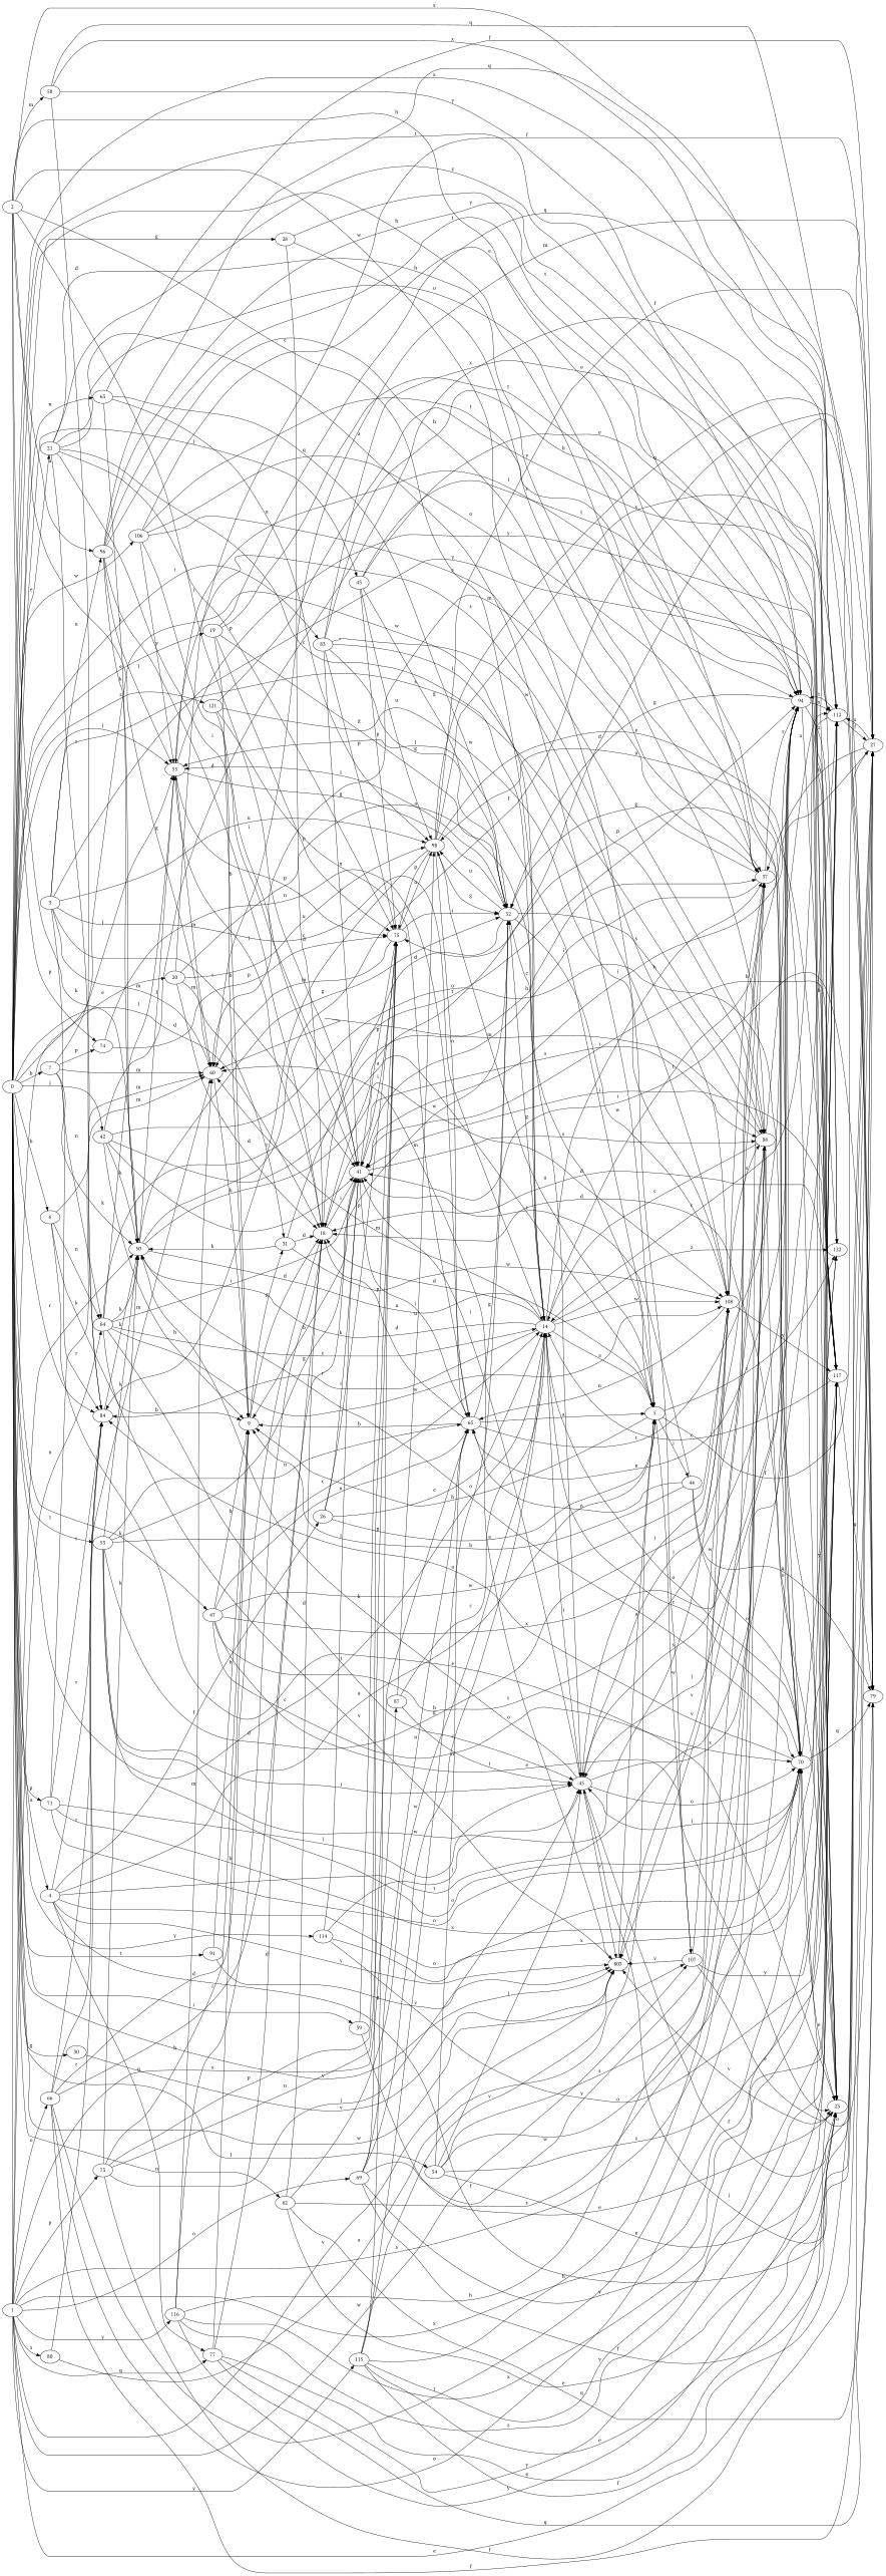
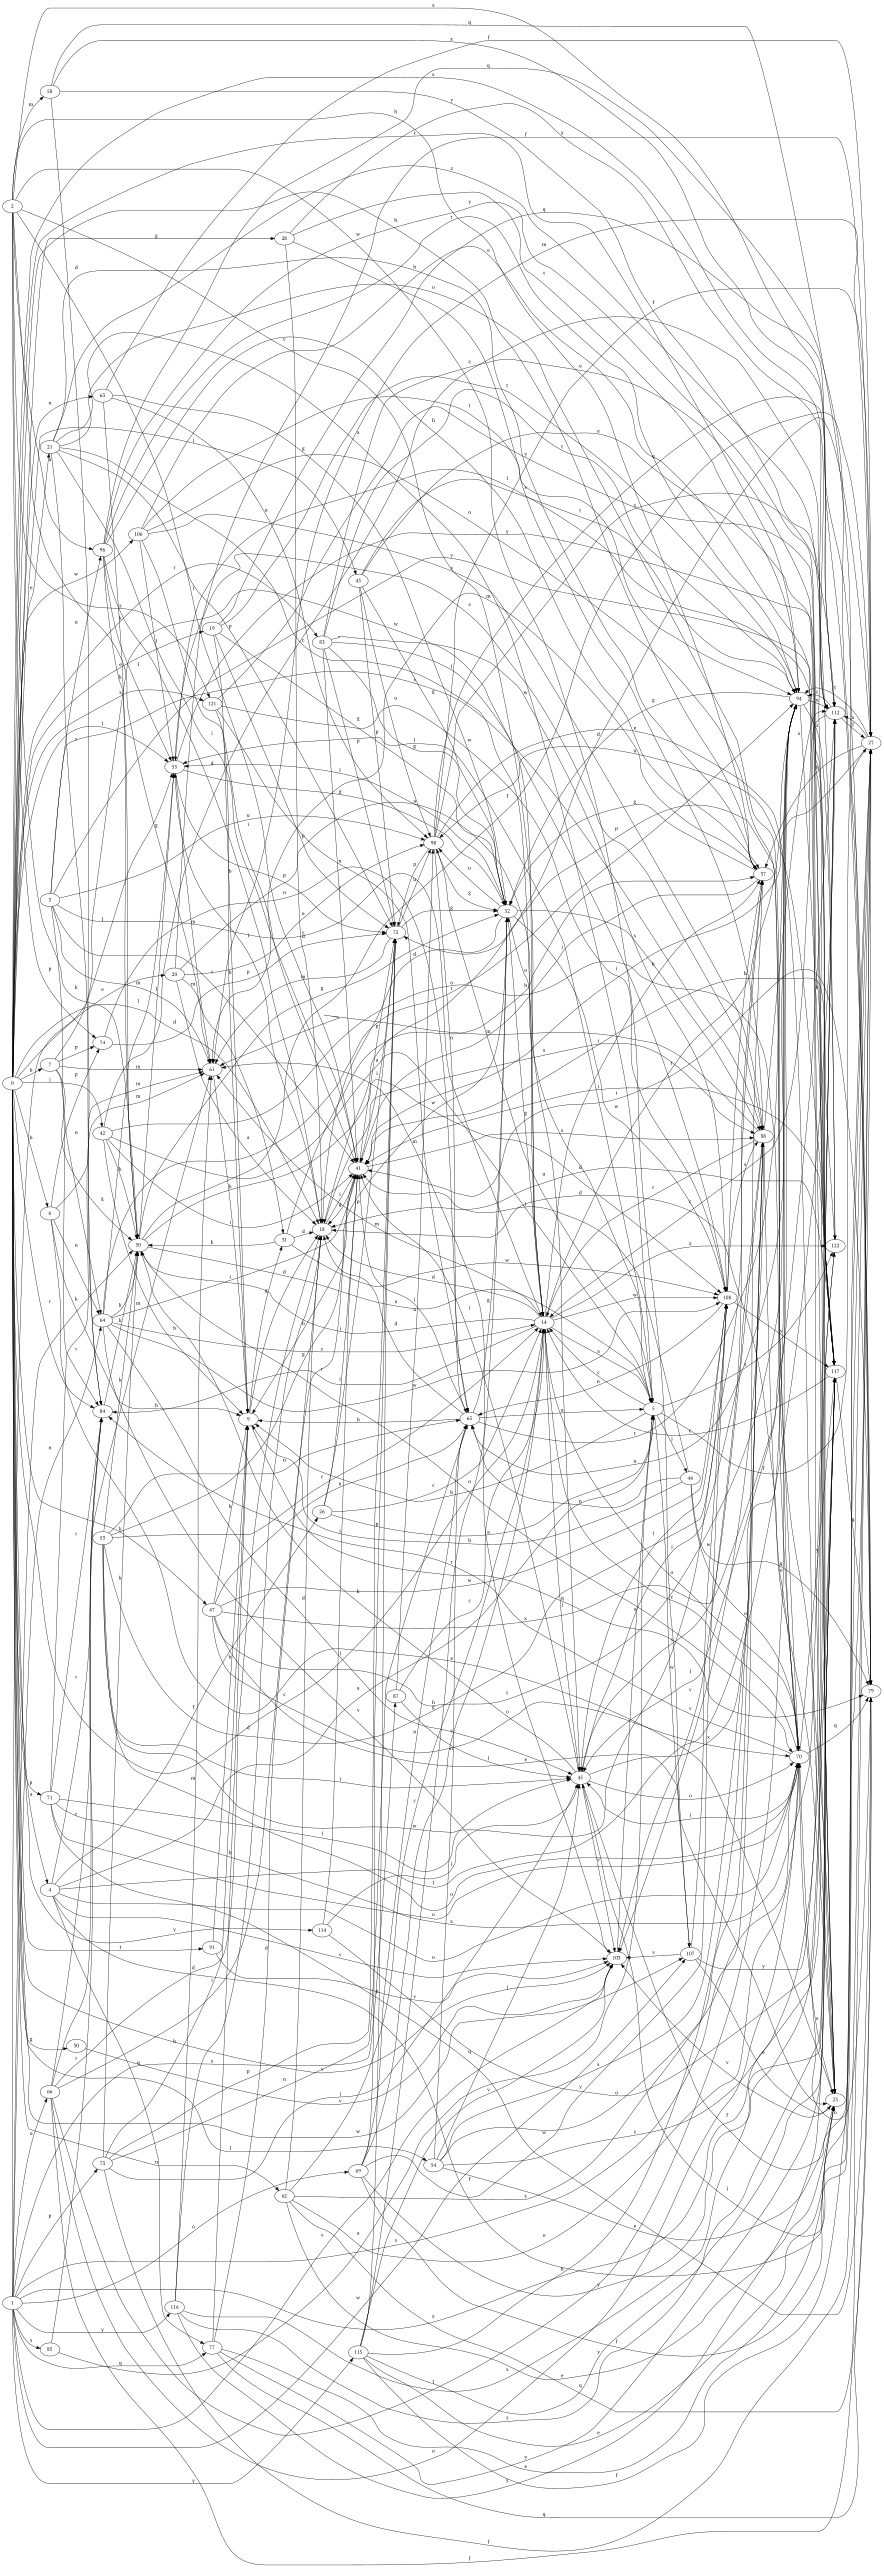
  strict digraph {
    fontname="PT Serif"
    rankdir=LR
    node [fontname="PT Serif"]
    edge [fontname="PT Serif"]
    0
    4
    6
    7
    14
    18
    19
    20
    21
    28
    30
    37
-   39
    42
    43
    47
    53
    54
    55
    62
    63
    71
    83
    84
    91
    94
-   103 [label=803]
+   103
    106
    107
    112
    114
    121
    77
    5
    26
    27
    70
    23
    64
    74
-   60
+   60 [label=61]
    9
    50
    108
    122
    32
    45
    88
    41
    79
    75
    98
    65
    117
    1
    66
    69
    73
-   85 [label=80]
+   85
    87
    115
    116
    2
    31
    58
    96
    3
    44
    0 -> 4 [label=a]
    0 -> 6 [label=b]
    0 -> 7 [label=b]
    0 -> 14 [label=c]
    0 -> 18 [label=d]
    0 -> 19 [label=e]
    0 -> 20 [label=e]
    0 -> 21 [label=e]
    0 -> 28 [label=g]
    0 -> 30 [label=g]
    0 -> 37 [label=h]
-   0 -> 39 [label=i]
    0 -> 42 [label=j]
    0 -> 43 [label=j]
    0 -> 47 [label=k]
-   0 -> 53 [label=l]
    0 -> 54 [label=l]
    0 -> 55 [label=l]
    0 -> 62 [label=n]
    0 -> 63 [label=n]
    0 -> 71 [label=p]
    0 -> 83 [label=r]
    0 -> 84 [label=r]
    0 -> 91 [label=t]
    0 -> 94 [label=t]
    0 -> 103 [label=v]
    0 -> 106 [label=w]
    0 -> 107 [label=w]
    0 -> 112 [label=x]
    0 -> 114 [label=y]
    0 -> 121 [label=z]
    4 -> 84 [label=r]
    4 -> 94 [label=t]
    4 -> 103 [label=v]
    4 -> 77 [label=q]
    4 -> 5 [label=a]
    4 -> 26 [label=f]
    4 -> 27 [label=f]
    4 -> 70 [label=o]
    6 -> 23 [label=e]
    6 -> 64 [label=n]
+   6 -> 74 [label=p]
    6 -> 60 [label=m]
    6 -> 9 [label=b]
    7 -> 84 [label=r]
    7 -> 74 [label=p]
    7 -> 60 [label=m]
    7 -> 50 [label=k]
    7 -> 108 [label=w]
    14 -> 18 [label=d]
    14 -> 37 [label=h]
    14 -> 84 [label=r]
    14 -> 94 [label=t]
    14 -> 5 [label=a]
    14 -> 70 [label=o]
    14 -> 60 [label=m]
-   14 -> 50 [label=k]
+   14 -> 50 [label=j]
    14 -> 108 [label=w]
    14 -> 122 [label=z]
    14 -> 32 [label=g]
    14 -> 45 [label=j]
    18 -> 55 [label=l]
    18 -> 88 [label=s]
    18 -> 41 [label=i]
    19 -> 94 [label=t]
    19 -> 9 [label=b]
    19 -> 32 [label=g]
    19 -> 79 [label=q]
    19 -> 75 [label=p]
-   20 -> 18 [label=d]
+   20 -> 18 [label=a]
    20 -> 5 [label=a]
    20 -> 27 [label=f]
    20 -> 60 [label=m]
    20 -> 98 [label=u]
    21 -> 14 [label=c]
    21 -> 37 [label=h]
    21 -> 84 [label=r]
    21 -> 5 [label=a]
    21 -> 70 [label=o]
    21 -> 122 [label=z]
    21 -> 41 [label=i]
    21 -> 75 [label=p]
    28 -> 18 [label=d]
    28 -> 94 [label=t]
    28 -> 88 [label=s]
    30 -> 103 [label=v]
-   37 -> 94 [label=t]
+   27 -> 94 [label=t]
    37 -> 103 [label=v]
    37 -> 60 [label=m]
    37 -> 32 [label=g]
    37 -> 41 [label=i]
-   39 -> 23 [label=e]
-   39 -> 75 [label=p]
    42 -> 112 [label=x]
    42 -> 5 [label=a]
    42 -> 70 [label=o]
    42 -> 9 [label=b]
    42 -> 50 [label=k]
    42 -> 41 [label=i]
    43 -> 94 [label=t]
    43 -> 23 [label=e]
    43 -> 32 [label=g]
    43 -> 75 [label=p]
    43 -> 98 [label=u]
    47 -> 94 [label=t]
    47 -> 112 [label=x]
    47 -> 70 [label=o]
    47 -> 23 [label=e]
    47 -> 9 [label=b]
    47 -> 108 [label=w]
    47 -> 65 [label=n]
    53 -> 14 [label=c]
    53 -> 37 [label=h]
    53 -> 70 [label=o]
    53 -> 50 [label=k]
    53 -> 108 [label=w]
    53 -> 32 [label=g]
    53 -> 45 [label=j]
    53 -> 65 [label=n]
    54 -> 70 [label=o]
    54 -> 23 [label=e]
    54 -> 122 [label=z]
    54 -> 45 [label=j]
    54 -> 88 [label=s]
    54 -> 65 [label=n]
    55 -> 60 [label=m]
    55 -> 32 [label=g]
    55 -> 88 [label=s]
    55 -> 75 [label=p]
    55 -> 117 [label=y]
-   62 -> 14 [label=w]
+   62 -> 14 [label=c]
    62 -> 18 [label=d]
+   62 -> 70 [label=o]
    62 -> 23 [label=e]
    62 -> 88 [label=s]
    62 -> 79 [label=q]
    63 -> 27 [label=f]
    63 -> 50 [label=k]
-   63 -> 32 [label=q]
+   63 -> 32 [label=g]
    63 -> 98 [label=u]
    71 -> 84 [label=r]
    71 -> 112 [label=x]
    71 -> 70 [label=o]
    71 -> 60 [label=m]
    71 -> 45 [label=j]
-   83 -> 94 [label=h]
+   71 -> 79 [label=q]
+   83 -> 94 [label=t]
    83 -> 23 [label=e]
    83 -> 108 [label=w]
    83 -> 32 [label=g]
    83 -> 45 [label=j]
    83 -> 41 [label=i]
    83 -> 75 [label=p]
    84 -> 50 [label=k]
    91 -> 103 [label=v]
    91 -> 9 [label=b]
    94 -> 112 [label=x]
    94 -> 122 [label=z]
    94 -> 32 [label=g]
    94 -> 45 [label=j]
    94 -> 65 [label=n]
    94 -> 117 [label=b]
    103 -> 5 [label=a]
    103 -> 60 [label=m]
-   106 -> 55 [label=y]
+   106 -> 55 [label=l]
    106 -> 94 [label=t]
    106 -> 70 [label=o]
    106 -> 23 [label=e]
    106 -> 88 [label=s]
    106 -> 41 [label=i]
    107 -> 103 [label=v]
    107 -> 23 [label=e]
    107 -> 108 [label=w]
    107 -> 117 [label=y]
    112 -> 14 [label=c]
    112 -> 94 [label=t]
    112 -> 27 [label=f]
-   114 -> 112 [label=x]
+   28 -> 112 [label=x]
    114 -> 45 [label=j]
    114 -> 41 [label=i]
    114 -> 117 [label=y]
    121 -> 9 [label=b]
    121 -> 108 [label=w]
    121 -> 65 [label=n]
    121 -> 117 [label=y]
    77 -> 18 [label=d]
    77 -> 23 [label=e]
    77 -> 9 [label=b]
    77 -> 79 [label=q]
    77 -> 117 [label=y]
+   5 -> 14 [label=c]
    5 -> 55 [label=l]
    5 -> 107 [label=w]
    5 -> 27 [label=f]
    5 -> 9 [label=b]
    5 -> 122 [label=z]
    5 -> 98 [label=u]
    5 -> 44 [label=j]
    26 -> 14 [label=c]
    26 -> 5 [label=a]
    26 -> 41 [label=i]
    26 -> 75 [label=p]
    27 -> 18 [label=d]
    27 -> 37 [label=h]
    27 -> 112 [label=x]
    27 -> 60 [label=m]
    27 -> 45 [label=j]
    27 -> 41 [label=i]
    70 -> 14 [label=c]
-   70 -> 84 [label=a]
+   70 -> 84 [label=r]
    70 -> 23 [label=e]
    70 -> 45 [label=j]
    70 -> 79 [label=q]
    70 -> 117 [label=y]
    23 -> 18 [label=d]
    23 -> 55 [label=l]
    23 -> 103 [label=v]
    23 -> 75 [label=p]
    64 -> 14 [label=c]
    64 -> 55 [label=l]
    64 -> 94 [label=t]
    64 -> 103 [label=v]
    64 -> 50 [label=k]
    64 -> 108 [label=w]
    64 -> 45 [label=j]
    64 -> 41 [label=i]
    74 -> 75 [label=p]
    74 -> 65 [label=n]
    60 -> 9 [label=b]
    9 -> 18 [label=d]
+   9 -> 79 [label=q]
    9 -> 31 [label=g]
    50 -> 55 [label=l]
    50 -> 5 [label=a]
    50 -> 27 [label=f]
    50 -> 70 [label=o]
    50 -> 108 [label=w]
    50 -> 32 [label=g]
    108 -> 37 [label=h]
    108 -> 45 [label=j]
    108 -> 88 [label=s]
    108 -> 65 [label=n]
    108 -> 117 [label=y]
    122 -> 41 [label=i]
-   32 -> 14 [label=c]
+   32 -> 14 [label=o]
    32 -> 18 [label=d]
    32 -> 55 [label=l]
    32 -> 108 [label=w]
    32 -> 88 [label=s]
    32 -> 98 [label=u]
    45 -> 103 [label=v]
    45 -> 112 [label=x]
    45 -> 27 [label=f]
    45 -> 70 [label=o]
    45 -> 50 [label=k]
    45 -> 88 [label=s]
    45 -> 41 [label=i]
    88 -> 14 [label=c]
    88 -> 103 [label=v]
    88 -> 112 [label=x]
    88 -> 70 [label=o]
    88 -> 60 [label=m]
    88 -> 45 [label=j]
+   41 -> 18 [label=d]
    41 -> 9 [label=b]
    41 -> 88 [label=s]
    41 -> 75 [label=p]
    79 -> 70 [label=o]
    79 -> 41 [label=i]
    75 -> 60 [label=m]
-   75 -> 32 [label=i]
+   75 -> 32 [label=g]
    75 -> 41 [label=i]
    75 -> 98 [label=u]
-   98 -> 84 [label=r]
    98 -> 112 [label=x]
    98 -> 27 [label=f]
    98 -> 23 [label=e]
    98 -> 32 [label=g]
    98 -> 79 [label=q]
    98 -> 75 [label=p]
    98 -> 65 [label=n]
    65 -> 18 [label=d]
    65 -> 94 [label=t]
    65 -> 5 [label=a]
    65 -> 9 [label=b]
    65 -> 32 [label=g]
    65 -> 41 [label=i]
    117 -> 14 [label=c]
    117 -> 18 [label=d]
    117 -> 41 [label=i]
    117 -> 79 [label=q]
    117 -> 98 [label=u]
    1 -> 55 [label=l]
    1 -> 103 [label=v]
    1 -> 107 [label=w]
    1 -> 112 [label=x]
    1 -> 77 [label=q]
-   1 -> 23 [label=e]
    1 -> 64 [label=n]
    1 -> 50 [label=k]
    1 -> 88 [label=s]
    1 -> 66 [label=o]
    1 -> 69 [label=o]
    1 -> 73 [label=p]
    1 -> 85 [label=s]
    1 -> 87 [label=s]
    1 -> 115 [label=y]
    1 -> 116 [label=y]
    66 -> 18 [label=d]
    66 -> 84 [label=r]
    66 -> 94 [label=t]
    66 -> 27 [label=f]
    66 -> 70 [label=o]
    66 -> 60 [label=m]
    66 -> 41 [label=i]
    69 -> 14 [label=c]
    69 -> 27 [label=f]
    69 -> 108 [label=w]
    69 -> 75 [label=p]
    69 -> 65 [label=n]
    69 -> 117 [label=y]
    73 -> 27 [label=f]
    73 -> 9 [label=b]
    73 -> 50 [label=k]
    73 -> 45 [label=j]
    73 -> 75 [label=p]
    73 -> 65 [label=n]
    85 -> 84 [label=r]
    85 -> 5 [label=a]
    87 -> 14 [label=c]
    87 -> 45 [label=j]
    87 -> 98 [label=u]
    115 -> 37 [label=h]
    115 -> 103 [label=v]
    115 -> 27 [label=f]
    115 -> 23 [label=e]
    115 -> 32 [label=g]
    115 -> 75 [label=p]
    115 -> 117 [label=y]
    116 -> 18 [label=d]
-   116 -> 37 [label=h]
    116 -> 112 [label=x]
    116 -> 60 [label=m]
    116 -> 122 [label=z]
    116 -> 117 [label=y]
    2 -> 14 [label=c]
    2 -> 37 [label=h]
    2 -> 107 [label=w]
    2 -> 112 [label=x]
+   2 -> 121 [label=z]
    2 -> 74 [label=p]
    2 -> 50 [label=k]
    2 -> 41 [label=i]
    2 -> 31 [label=g]
    2 -> 58 [label=m]
    2 -> 96 [label=u]
    31 -> 18 [label=d]
    31 -> 37 [label=h]
    31 -> 50 [label=k]
    31 -> 108 [label=w]
    58 -> 84 [label=d]
    58 -> 112 [label=x]
    58 -> 79 [label=q]
    58 -> 117 [label=y]
    96 -> 18 [label=d]
    96 -> 37 [label=h]
    96 -> 55 [label=l]
    96 -> 94 [label=t]
    96 -> 50 [label=k]
    96 -> 79 [label=q]
    96 -> 117 [label=y]
    3 -> 14 [label=c]
    3 -> 64 [label=n]
    3 -> 60 [label=m]
    3 -> 88 [label=s]
    3 -> 41 [label=i]
    3 -> 98 [label=u]
    3 -> 117 [label=y]
    3 -> 96 [label=u]
    44 -> 70 [label=o]
    44 -> 9 [label=b]
    44 -> 41 [label=i]
    44 -> 79 [label=q]
    44 -> 65 [label=n]
  }
